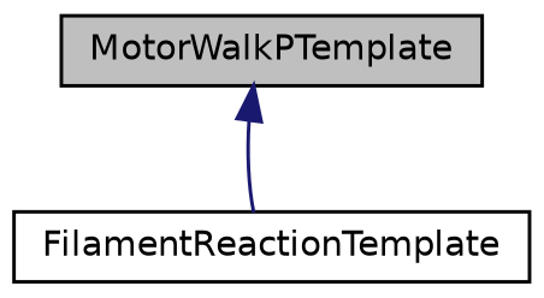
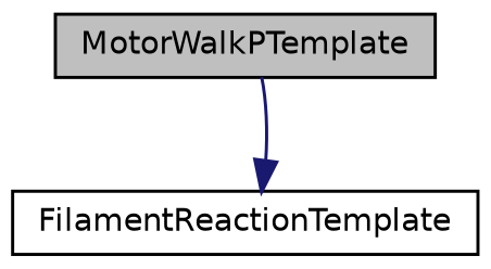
  digraph {
    node [color=black fontname=Helvetica fontsize=10 shape=record style=filled]
    n1 [fillcolor=grey75 fontcolor=black height=0.2 label=MotorWalkPTemplate width=0.4]
    n2 [fillcolor=white height=0.2 label=FilamentReactionTemplate width=0.4]
-   n1 -> n2 [color=midnightblue dir=back fontname=Helvetica fontsize=10 labelfontname=Helvetica labelfontsize=10 style=solid]
+   n2 -> n1 [color=midnightblue dir=back fontname=Helvetica fontsize=10 labelfontname=Helvetica labelfontsize=10 style=solid]
  }
